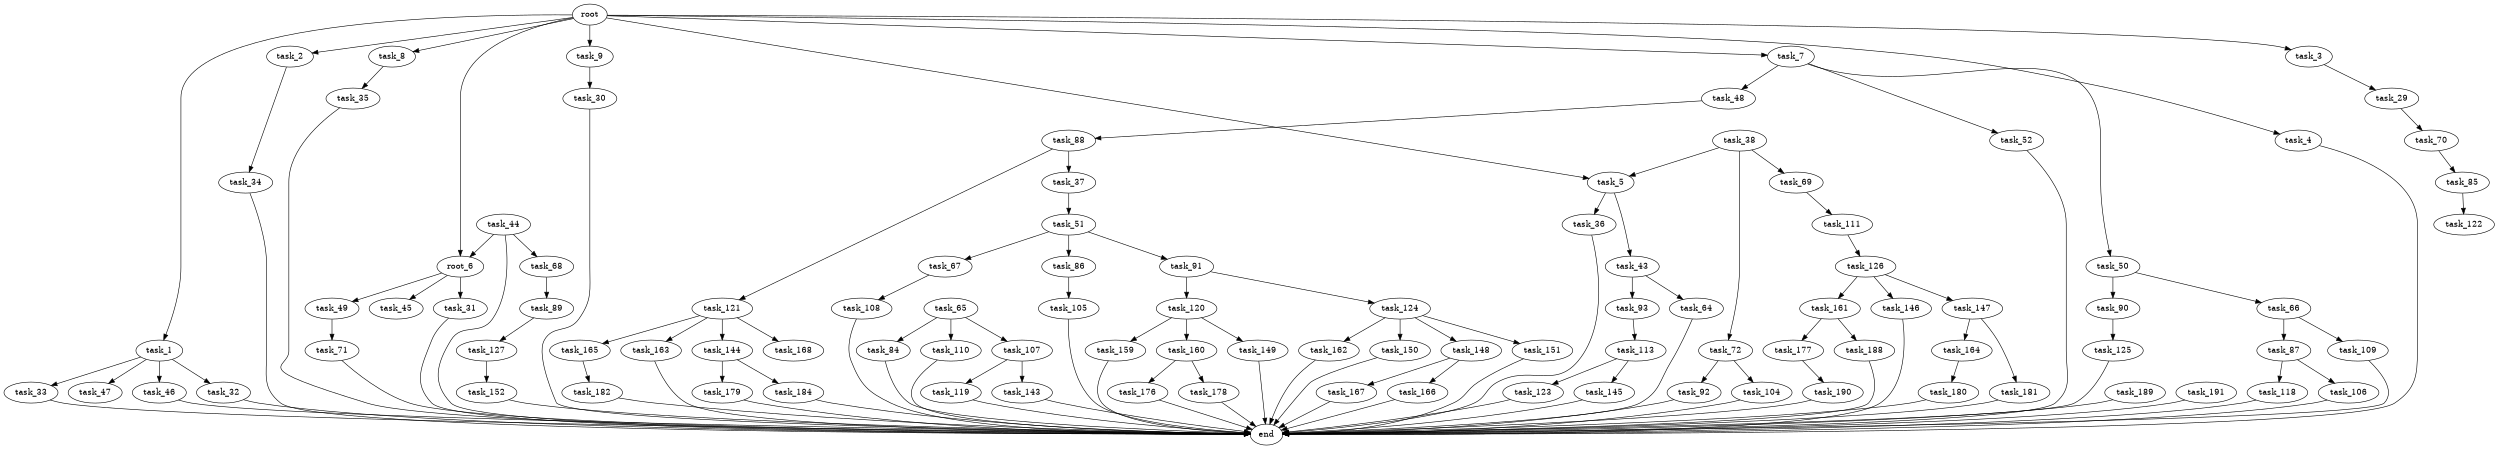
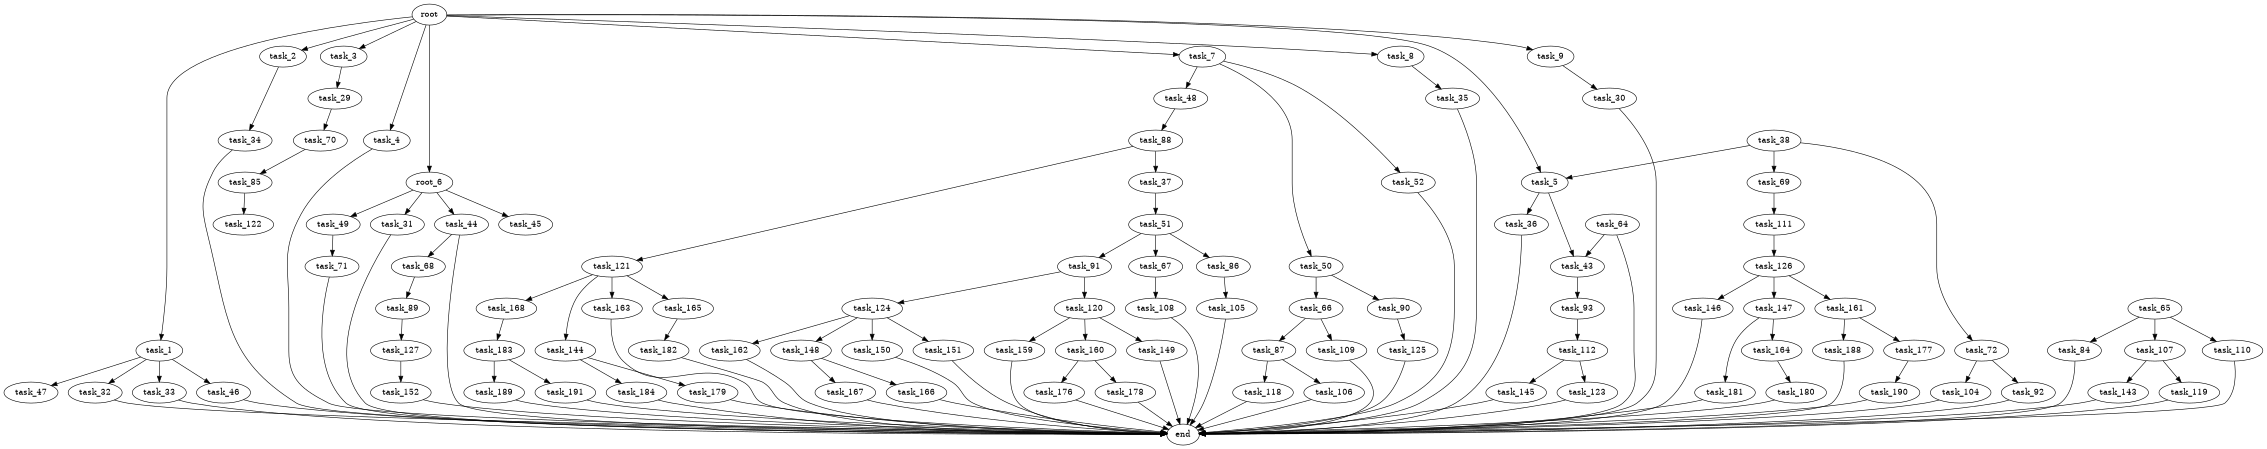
  digraph {
    root
    task_1
    task_2
    task_3
    task_4
    task_5
    n7 [label=root_6]
    task_7
    task_8
    task_9
    task_32
    task_33
    task_46
    task_47
    task_34
    task_29
    end
    task_36
    task_43
    task_31
    task_44
    task_45
    task_49
    task_48
    task_50
    task_52
    task_35
    task_30
    task_70
    task_38
    task_69
    task_72
    task_64
    task_93
    task_68
    task_71
    task_37
    task_51
    task_88
    task_66
    task_90
    task_85
    task_67
    task_86
    task_91
    task_111
    task_92
    task_104
-   task_112 [label=task_113]
+   task_112
    task_89
    task_65
    task_84
    task_107
    task_110
    task_121
    task_87
    task_109
    task_125
    task_108
    task_105
    task_120
    task_124
    task_119
    task_143
    task_106
    task_118
    task_127
    task_126
    task_122
    task_144
    task_163
    task_165
    task_168
    task_152
    task_149
    task_159
    task_160
    task_148
    task_150
    task_151
    task_162
    task_123
    task_145
    task_146
    task_147
    task_161
    task_176
    task_178
    task_179
    task_184
    task_182
+   task_183
    task_166
    task_167
    task_164
    task_181
    task_177
    task_188
    task_180
    task_190
    task_189
    task_191
    root -> task_1
    root -> task_2
    root -> task_3
    root -> task_4
    root -> task_5
    root -> n7
    root -> task_7
    root -> task_8
    root -> task_9
    task_1 -> task_32
    task_1 -> task_33
    task_1 -> task_46
    task_1 -> task_47
    task_2 -> task_34
    task_3 -> task_29
    task_4 -> end
    task_5 -> task_36
    task_5 -> task_43
    n7 -> task_31
-   task_44 -> n7
+   n7 -> task_44
    n7 -> task_45
    n7 -> task_49
    task_7 -> task_48
    task_7 -> task_50
    task_7 -> task_52
    task_8 -> task_35
    task_9 -> task_30
    task_32 -> end
    task_33 -> end
    task_46 -> end
    task_34 -> end
    task_29 -> task_70
    task_36 -> end
-   task_43 -> task_64
+   task_64 -> task_43
    task_43 -> task_93
    task_31 -> end
    task_44 -> end
    task_44 -> task_68
    task_49 -> task_71
    task_48 -> task_88
    task_50 -> task_66
    task_50 -> task_90
    task_52 -> end
    task_35 -> end
    task_30 -> end
    task_70 -> task_85
    task_38 -> task_5
    task_38 -> task_69
    task_38 -> task_72
    task_69 -> task_111
    task_72 -> task_92
    task_72 -> task_104
    task_64 -> end
    task_93 -> task_112
    task_68 -> task_89
    task_71 -> end
    task_37 -> task_51
    task_51 -> task_67
    task_51 -> task_86
    task_51 -> task_91
    task_88 -> task_37
    task_88 -> task_121
    task_66 -> task_87
    task_66 -> task_109
    task_90 -> task_125
    task_85 -> task_122
    task_67 -> task_108
    task_86 -> task_105
    task_91 -> task_120
    task_91 -> task_124
    task_111 -> task_126
    task_92 -> end
    task_104 -> end
    task_112 -> task_123
    task_112 -> task_145
    task_89 -> task_127
    task_65 -> task_84
    task_65 -> task_107
    task_65 -> task_110
    task_84 -> end
    task_107 -> task_119
    task_107 -> task_143
    task_110 -> end
    task_121 -> task_144
    task_121 -> task_163
    task_121 -> task_165
    task_121 -> task_168
    task_87 -> task_106
    task_87 -> task_118
    task_109 -> end
    task_125 -> end
    task_108 -> end
    task_105 -> end
    task_120 -> task_149
    task_120 -> task_159
    task_120 -> task_160
    task_124 -> task_148
    task_124 -> task_150
    task_124 -> task_151
    task_124 -> task_162
    task_119 -> end
    task_143 -> end
    task_106 -> end
    task_118 -> end
    task_127 -> task_152
    task_126 -> task_146
    task_126 -> task_147
    task_126 -> task_161
    task_144 -> task_179
    task_144 -> task_184
    task_163 -> end
    task_165 -> task_182
+   task_168 -> task_183
    task_152 -> end
    task_149 -> end
    task_159 -> end
    task_160 -> task_176
    task_160 -> task_178
    task_148 -> task_166
    task_148 -> task_167
    task_150 -> end
    task_151 -> end
    task_162 -> end
    task_123 -> end
    task_145 -> end
    task_146 -> end
    task_147 -> task_164
    task_147 -> task_181
    task_161 -> task_177
    task_161 -> task_188
    task_176 -> end
    task_178 -> end
    task_179 -> end
    task_184 -> end
    task_182 -> end
+   task_183 -> task_189
+   task_183 -> task_191
    task_166 -> end
    task_167 -> end
    task_164 -> task_180
    task_181 -> end
    task_177 -> task_190
    task_188 -> end
    task_180 -> end
    task_190 -> end
    task_189 -> end
    task_191 -> end
  }
